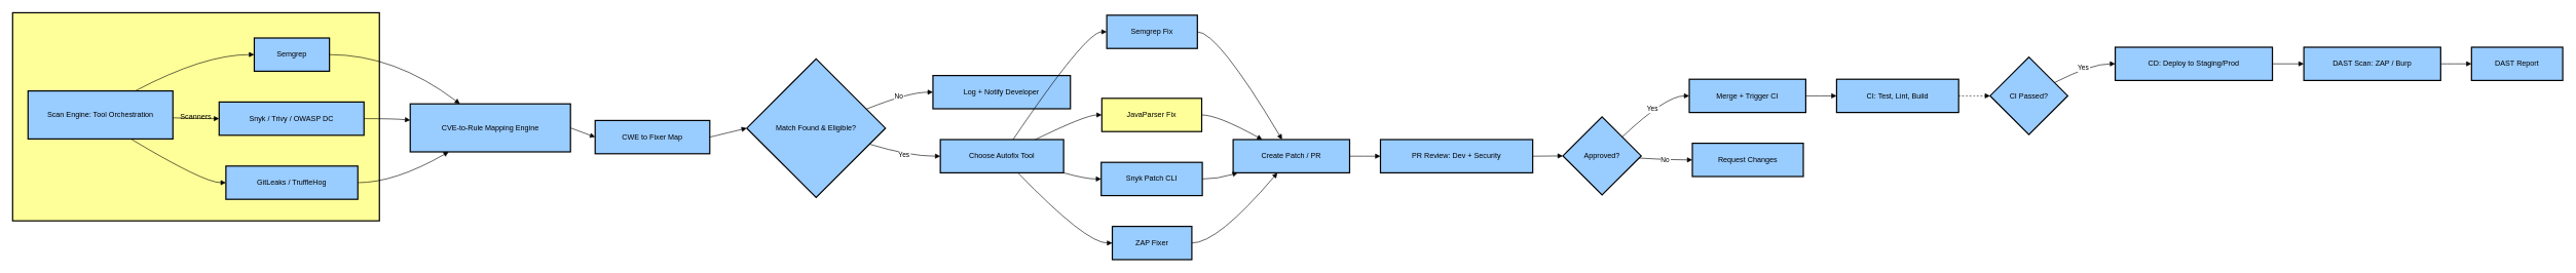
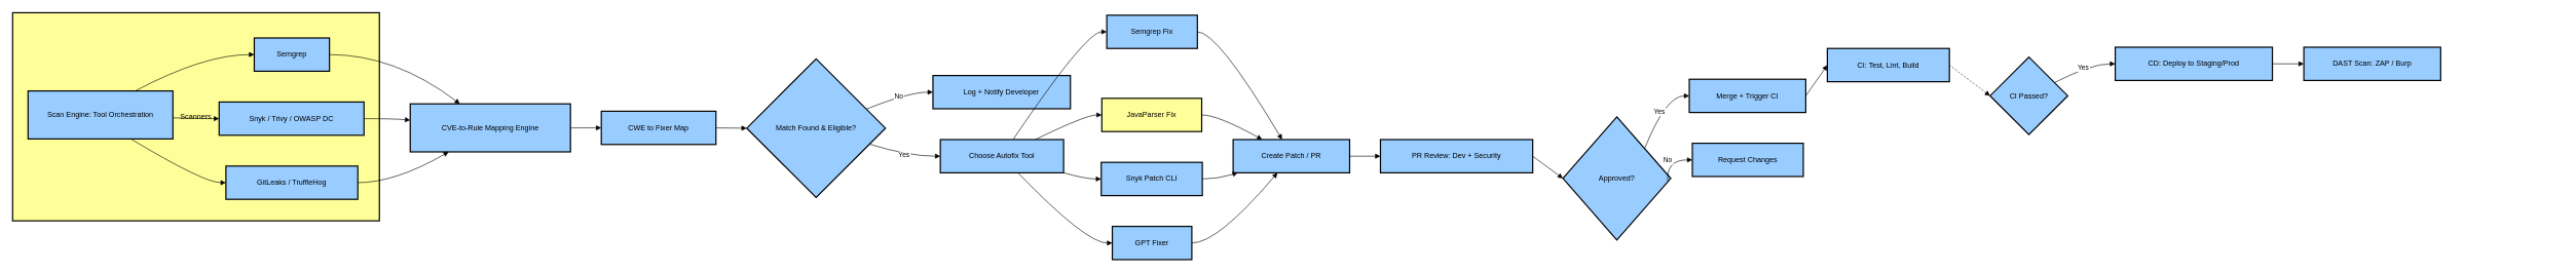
  <mxCell id="0" />
  <mxCell id="1" parent="0" />
  <mxCell id="2" value="Scanners" style="whiteSpace=wrap;strokeWidth=2;fillColor=#FFFF99;" vertex="1" parent="1"><mxGeometry x="20" y="20" width="595" height="338" as="geometry" /></mxCell>
  <mxCell id="3" value="Semgrep" style="whiteSpace=wrap;strokeWidth=2;fillColor=#99CCFF;" vertex="1" parent="1"><mxGeometry x="412" y="61" width="122" height="54" as="geometry" /></mxCell>
  <mxCell id="4" value="Scan Engine: Tool Orchestration" style="whiteSpace=wrap;strokeWidth=2;fillColor=#99CCFF;" vertex="1" parent="1"><mxGeometry x="45" y="147" width="235" height="78" as="geometry" /></mxCell>
  <mxCell id="5" value="Snyk / Trivy / OWASP DC" style="whiteSpace=wrap;strokeWidth=2;fillColor=#99CCFF;" vertex="1" parent="1"><mxGeometry x="355" y="165" width="235" height="54" as="geometry" /></mxCell>
  <mxCell id="6" value="GitLeaks / TruffleHog" style="whiteSpace=wrap;strokeWidth=2;fillColor=#99CCFF;" vertex="1" parent="1"><mxGeometry x="366" y="269" width="214" height="54" as="geometry" /></mxCell>
  <mxCell id="7" value="CVE-to-Rule Mapping Engine" style="whiteSpace=wrap;strokeWidth=2;fillColor=#99CCFF;" vertex="1" parent="1"><mxGeometry x="665" y="168" width="260" height="78" as="geometry" /></mxCell>
- <mxCell id="8" value="CWE to Fixer Map" style="whiteSpace=wrap;strokeWidth=2;fillColor=#99CCFF;" vertex="1" parent="1"><mxGeometry x="965" y="195" width="186" height="54" as="geometry" /></mxCell>
+ <mxCell id="8" value="CWE to Fixer Map" style="whiteSpace=wrap;strokeWidth=2;fillColor=#99CCFF;" vertex="1" parent="1"><mxGeometry x="975" y="180" width="186" height="54" as="geometry" /></mxCell>
  <mxCell id="9" value="Match Found &amp; Eligible?" style="rhombus;strokeWidth=2;whiteSpace=wrap;fillColor=#99CCFF;" vertex="1" parent="1"><mxGeometry x="1211" y="95" width="225" height="225" as="geometry" /></mxCell>
  <mxCell id="10" value="Log + Notify Developer" style="whiteSpace=wrap;strokeWidth=2;fillColor=#99CCFF;" vertex="1" parent="1"><mxGeometry x="1513" y="122" width="223" height="54" as="geometry" /></mxCell>
  <mxCell id="11" value="Choose Autofix Tool" style="whiteSpace=wrap;strokeWidth=2;fillColor=#99CCFF;" vertex="1" parent="1"><mxGeometry x="1525" y="226" width="200" height="54" as="geometry" /></mxCell>
  <mxCell id="12" value="Semgrep Fix" style="whiteSpace=wrap;strokeWidth=2;fillColor=#99CCFF;" vertex="1" parent="1"><mxGeometry x="1795" y="24" width="147" height="54" as="geometry" /></mxCell>
  <mxCell id="13" value="JavaParser Fix" style="whiteSpace=wrap;strokeWidth=2;fillColor=#ffff99;" vertex="1" parent="1"><mxGeometry x="1787" y="159" width="162" height="54" as="geometry" /></mxCell>
  <mxCell id="14" value="Snyk Patch CLI" style="whiteSpace=wrap;strokeWidth=2;fillColor=#99CCFF;" vertex="1" parent="1"><mxGeometry x="1786" y="263" width="164" height="54" as="geometry" /></mxCell>
- <mxCell id="15" value="ZAP Fixer" style="whiteSpace=wrap;strokeWidth=2;fillColor=#99CCFF;" vertex="1" parent="1"><mxGeometry x="1804" y="367" width="129" height="54" as="geometry" /></mxCell>
+ <mxCell id="15" value="GPT Fixer" style="whiteSpace=wrap;strokeWidth=2;fillColor=#99CCFF;" vertex="1" parent="1"><mxGeometry x="1804" y="367" width="129" height="54" as="geometry" /></mxCell>
  <mxCell id="16" value="Create Patch / PR" style="whiteSpace=wrap;strokeWidth=2;fillColor=#99CCFF;" vertex="1" parent="1"><mxGeometry x="2000" y="226" width="189" height="54" as="geometry" /></mxCell>
  <mxCell id="17" value="PR Review: Dev + Security" style="whiteSpace=wrap;strokeWidth=2;fillColor=#99CCFF;" vertex="1" parent="1"><mxGeometry x="2239" y="226" width="247" height="54" as="geometry" /></mxCell>
- <mxCell id="18" value="Approved?" style="rhombus;strokeWidth=2;whiteSpace=wrap;fillColor=#99CCFF;" vertex="1" parent="1"><mxGeometry x="2535" y="189" width="127" height="127" as="geometry" /></mxCell>
+ <mxCell id="18" value="Approved?" style="rhombus;strokeWidth=2;whiteSpace=wrap;fillColor=#99CCFF;" vertex="1" parent="1"><mxGeometry x="2535" y="189" width="175" height="200" as="geometry" /></mxCell>
  <mxCell id="19" value="Merge + Trigger CI" style="whiteSpace=wrap;strokeWidth=2;fillColor=#99CCFF;" vertex="1" parent="1"><mxGeometry x="2740" y="128" width="189" height="54" as="geometry" /></mxCell>
  <mxCell id="20" value="Request Changes" style="whiteSpace=wrap;strokeWidth=2;fillColor=#99CCFF;" vertex="1" parent="1"><mxGeometry x="2745" y="232" width="180" height="54" as="geometry" /></mxCell>
- <mxCell id="21" value="CI: Test, Lint, Build" style="whiteSpace=wrap;strokeWidth=2;fillColor=#99CCFF;" vertex="1" parent="1"><mxGeometry x="2979" y="128" width="198" height="54" as="geometry" /></mxCell>
+ <mxCell id="21" value="CI: Test, Lint, Build" style="whiteSpace=wrap;strokeWidth=2;fillColor=#99CCFF;" vertex="1" parent="1"><mxGeometry x="2964" y="78" width="198" height="54" as="geometry" /></mxCell>
  <mxCell id="22" value="CI Passed?" style="rhombus;strokeWidth=2;whiteSpace=wrap;fillColor=#99CCFF;" vertex="1" parent="1"><mxGeometry x="3228" y="92" width="126" height="126" as="geometry" /></mxCell>
  <mxCell id="23" value="CD: Deploy to Staging/Prod" style="whiteSpace=wrap;strokeWidth=2;fillColor=#99CCFF;" vertex="1" parent="1"><mxGeometry x="3431" y="76" width="255" height="54" as="geometry" /></mxCell>
  <mxCell id="24" value="DAST Scan: ZAP / Burp" style="whiteSpace=wrap;strokeWidth=2;fillColor=#99CCFF;" vertex="1" parent="1"><mxGeometry x="3737" y="76" width="222" height="54" as="geometry" /></mxCell>
- <mxCell id="25" value="DAST Report" style="whiteSpace=wrap;strokeWidth=2;fillColor=#99CCFF;" vertex="1" parent="1"><mxGeometry x="4009" y="76" width="148" height="54" as="geometry" /></mxCell>
  <mxCell id="26" value="" style="curved=1;startArrow=none;endArrow=block;exitX=0.74;exitY=0;entryX=0;entryY=0.5;rounded=0;" edge="1" parent="1" source="4" target="3"><mxGeometry relative="1" as="geometry"><Array as="points"><mxPoint x="330" y="88" /></Array></mxGeometry></mxCell>
  <mxCell id="27" value="" style="curved=1;startArrow=none;endArrow=block;exitX=1;exitY=0.56;entryX=0;entryY=0.5;rounded=0;" edge="1" parent="1" source="4" target="5"><mxGeometry relative="1" as="geometry"><Array as="points"><mxPoint x="330" y="192" /></Array></mxGeometry></mxCell>
  <mxCell id="28" value="" style="curved=1;startArrow=none;endArrow=block;exitX=0.71;exitY=1;entryX=0;entryY=0.5;rounded=0;" edge="1" parent="1" source="4" target="6"><mxGeometry relative="1" as="geometry"><Array as="points"><mxPoint x="330" y="296" /></Array></mxGeometry></mxCell>
  <mxCell id="29" value="" style="curved=1;startArrow=none;endArrow=block;exitX=1;exitY=0.5;entryX=0.31;entryY=0;rounded=0;" edge="1" parent="1" source="3" target="7"><mxGeometry relative="1" as="geometry"><Array as="points"><mxPoint x="640" y="88" /></Array></mxGeometry></mxCell>
  <mxCell id="30" value="" style="curved=1;startArrow=none;endArrow=block;exitX=1;exitY=0.5;entryX=0;entryY=0.34;rounded=0;" edge="1" parent="1" source="5" target="7"><mxGeometry relative="1" as="geometry"><Array as="points"><mxPoint x="640" y="192" /></Array></mxGeometry></mxCell>
  <mxCell id="31" value="" style="curved=1;startArrow=none;endArrow=block;exitX=1;exitY=0.5;entryX=0.24;entryY=1;rounded=0;" edge="1" parent="1" source="6" target="7"><mxGeometry relative="1" as="geometry"><Array as="points"><mxPoint x="640" y="296" /></Array></mxGeometry></mxCell>
  <mxCell id="32" value="" style="curved=1;startArrow=none;endArrow=block;exitX=1;exitY=0.5;entryX=0;entryY=0.5;rounded=0;" edge="1" parent="1" source="7" target="8"><mxGeometry relative="1" as="geometry"><Array as="points" /></mxGeometry></mxCell>
  <mxCell id="33" value="" style="curved=1;startArrow=none;endArrow=block;exitX=1;exitY=0.5;entryX=0;entryY=0.5;rounded=0;" edge="1" parent="1" source="8" target="9"><mxGeometry relative="1" as="geometry"><Array as="points" /></mxGeometry></mxCell>
  <mxCell id="34" value="No" style="curved=1;startArrow=none;endArrow=block;exitX=1;exitY=0.31;entryX=0;entryY=0.5;rounded=0;" edge="1" parent="1" source="9" target="10"><mxGeometry relative="1" as="geometry"><Array as="points"><mxPoint x="1474" y="149" /></Array></mxGeometry></mxCell>
  <mxCell id="35" value="Yes" style="curved=1;startArrow=none;endArrow=block;exitX=1;exitY=0.65;entryX=0;entryY=0.5;rounded=0;" edge="1" parent="1" source="9" target="11"><mxGeometry relative="1" as="geometry"><Array as="points"><mxPoint x="1474" y="253" /></Array></mxGeometry></mxCell>
  <mxCell id="36" value="" style="curved=1;startArrow=none;endArrow=block;exitX=0.59;exitY=0;entryX=0;entryY=0.5;rounded=0;" edge="1" parent="1" source="11" target="12"><mxGeometry relative="1" as="geometry"><Array as="points"><mxPoint x="1761" y="51" /></Array></mxGeometry></mxCell>
  <mxCell id="37" value="" style="curved=1;startArrow=none;endArrow=block;exitX=0.77;exitY=0;entryX=0;entryY=0.5;rounded=0;" edge="1" parent="1" source="11" target="13"><mxGeometry relative="1" as="geometry"><Array as="points"><mxPoint x="1761" y="186" /></Array></mxGeometry></mxCell>
  <mxCell id="38" value="" style="curved=1;startArrow=none;endArrow=block;exitX=1;exitY=1;entryX=0;entryY=0.5;rounded=0;" edge="1" parent="1" source="11" target="14"><mxGeometry relative="1" as="geometry"><Array as="points"><mxPoint x="1761" y="290" /></Array></mxGeometry></mxCell>
  <mxCell id="39" value="" style="curved=1;startArrow=none;endArrow=block;exitX=0.63;exitY=1;entryX=0;entryY=0.5;rounded=0;" edge="1" parent="1" source="11" target="15"><mxGeometry relative="1" as="geometry"><Array as="points"><mxPoint x="1761" y="394" /></Array></mxGeometry></mxCell>
  <mxCell id="40" value="" style="curved=1;startArrow=none;endArrow=block;exitX=1;exitY=0.5;entryX=0.42;entryY=0;rounded=0;" edge="1" parent="1" source="12" target="16"><mxGeometry relative="1" as="geometry"><Array as="points"><mxPoint x="1975" y="51" /></Array></mxGeometry></mxCell>
  <mxCell id="41" value="" style="curved=1;startArrow=none;endArrow=block;exitX=1;exitY=0.5;entryX=0.25;entryY=0;rounded=0;" edge="1" parent="1" source="13" target="16"><mxGeometry relative="1" as="geometry"><Array as="points"><mxPoint x="1975" y="186" /></Array></mxGeometry></mxCell>
  <mxCell id="42" value="" style="curved=1;startArrow=none;endArrow=block;exitX=1;exitY=0.5;entryX=0.04;entryY=1;rounded=0;" edge="1" parent="1" source="14" target="16"><mxGeometry relative="1" as="geometry"><Array as="points"><mxPoint x="1975" y="290" /></Array></mxGeometry></mxCell>
  <mxCell id="43" value="" style="curved=1;startArrow=none;endArrow=block;exitX=1;exitY=0.5;entryX=0.38;entryY=1;rounded=0;" edge="1" parent="1" source="15" target="16"><mxGeometry relative="1" as="geometry"><Array as="points"><mxPoint x="1975" y="394" /></Array></mxGeometry></mxCell>
  <mxCell id="44" value="" style="curved=1;startArrow=none;endArrow=block;exitX=1;exitY=0.5;entryX=0;entryY=0.5;rounded=0;" edge="1" parent="1" source="16" target="17"><mxGeometry relative="1" as="geometry"><Array as="points" /></mxGeometry></mxCell>
  <mxCell id="45" value="" style="curved=1;startArrow=none;endArrow=block;exitX=1;exitY=0.5;entryX=0;entryY=0.5;rounded=0;" edge="1" parent="1" source="17" target="18"><mxGeometry relative="1" as="geometry"><Array as="points" /></mxGeometry></mxCell>
  <mxCell id="46" value="Yes" style="curved=1;startArrow=none;endArrow=block;exitX=1.01;exitY=0.02;entryX=0;entryY=0.5;rounded=0;" edge="1" parent="1" source="18" target="19"><mxGeometry relative="1" as="geometry"><Array as="points"><mxPoint x="2702" y="155" /></Array></mxGeometry></mxCell>
  <mxCell id="47" value="No" style="curved=1;startArrow=none;endArrow=block;exitX=1.01;exitY=0.53;entryX=0;entryY=0.5;rounded=0;" edge="1" parent="1" source="18" target="20"><mxGeometry relative="1" as="geometry"><Array as="points"><mxPoint x="2702" y="259" /></Array></mxGeometry></mxCell>
  <mxCell id="48" value="" style="curved=1;startArrow=none;endArrow=block;exitX=1;exitY=0.5;entryX=0;entryY=0.5;rounded=0;" edge="1" parent="1" source="19" target="21"><mxGeometry relative="1" as="geometry"><Array as="points" /></mxGeometry></mxCell>
  <mxCell id="49" value="" style="curved=1;startArrow=none;endArrow=block;exitX=1;exitY=0.5;entryX=0;entryY=0.5;rounded=0;dashed=1;" edge="1" parent="1" source="21" target="22"><mxGeometry relative="1" as="geometry"><Array as="points" /></mxGeometry></mxCell>
  <mxCell id="50" value="Yes" style="curved=1;startArrow=none;endArrow=block;exitX=1;exitY=0.24;entryX=0;entryY=0.5;rounded=0;" edge="1" parent="1" source="22" target="23"><mxGeometry relative="1" as="geometry"><Array as="points"><mxPoint x="3392" y="103" /></Array></mxGeometry></mxCell>
  <mxCell id="51" value="" style="curved=1;startArrow=none;endArrow=block;exitX=1;exitY=0.5;entryX=0;entryY=0.5;rounded=0;" edge="1" parent="1" source="23" target="24"><mxGeometry relative="1" as="geometry"><Array as="points" /></mxGeometry></mxCell>
- <mxCell id="52" value="" style="curved=1;startArrow=none;endArrow=block;exitX=1;exitY=0.5;entryX=0;entryY=0.5;rounded=0;" edge="1" parent="1" source="24" target="25"><mxGeometry relative="1" as="geometry"><Array as="points" /></mxGeometry></mxCell>
